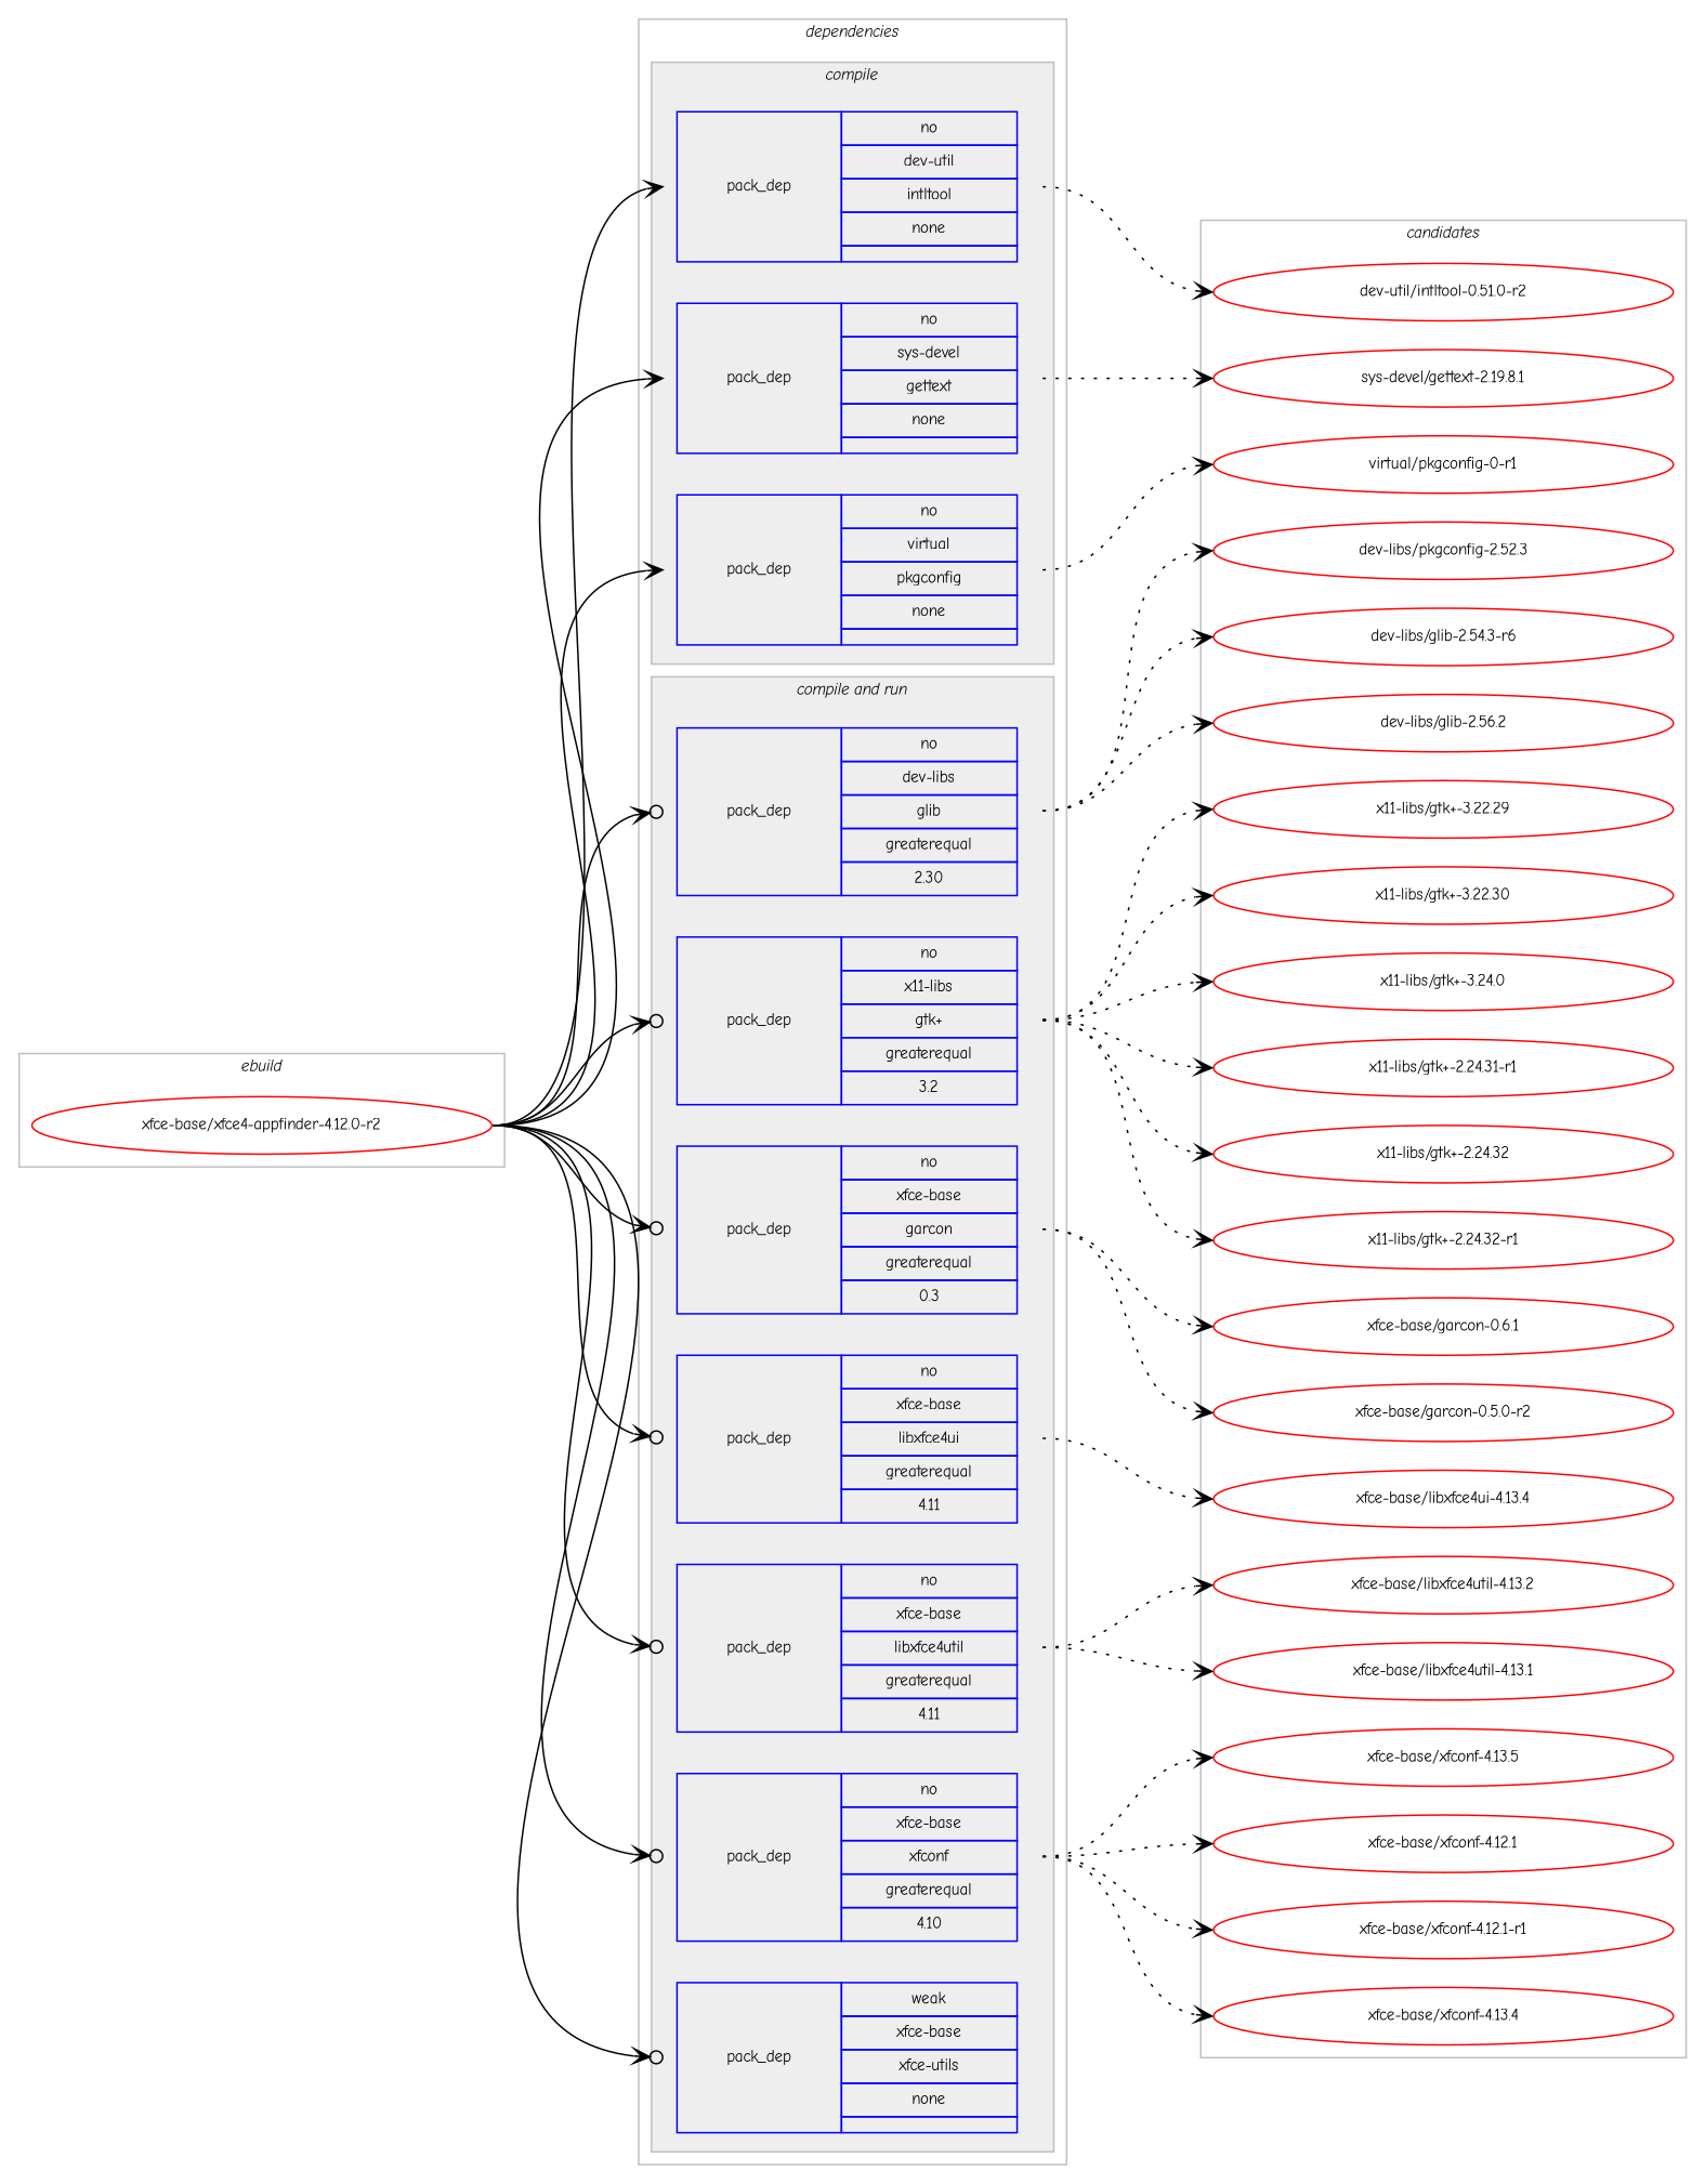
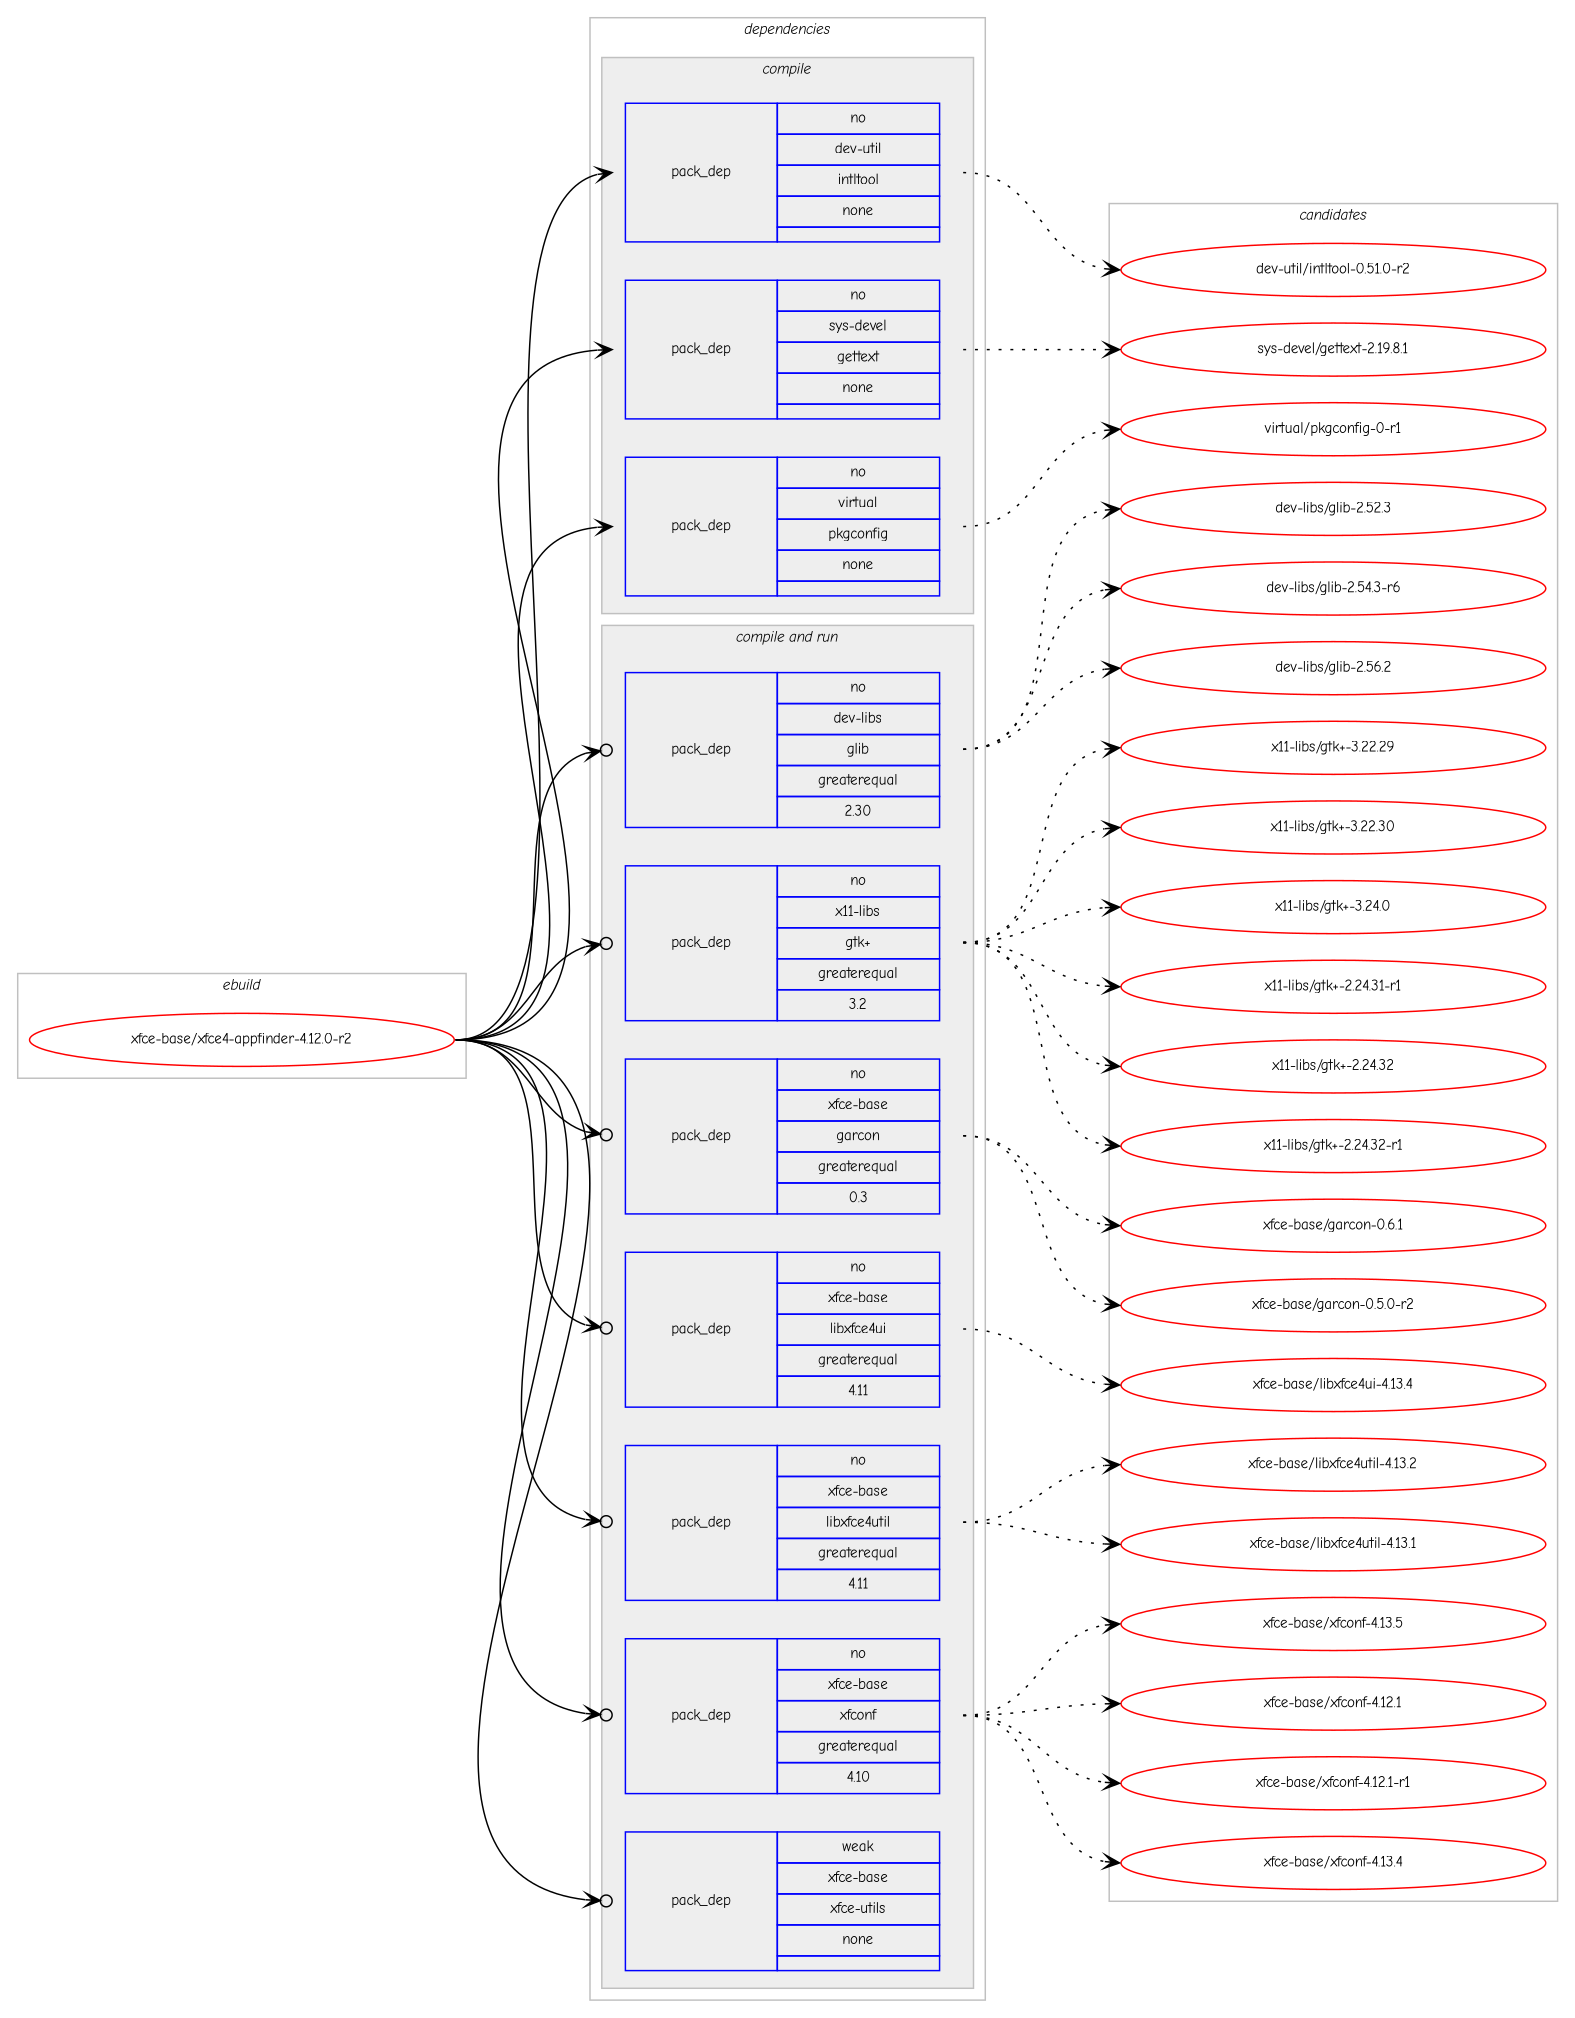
  digraph {
    compound=true
    concentrate=true
    fontname="Comic Neue"
    fontsize=10
    newrank=true
    rankdir=LR
    ranksep=1.5
    node [color=red fontname="Comic Neue" fontsize=10]
    edge [arrowhead=vee fontname="Comic Neue" headport=w style=dotted tailport=e weight=100]
    n1 [label="xfce-base/xfce4-appfinder-4.12.0-r2" width=4]
    n2 [color=blue label=<<TABLE BORDER="0" CELLBORDER="1" CELLSPACING="0" CELLPADDING="4" WIDTH="220"><TR><TD ROWSPAN="6" CELLPADDING="30">pack_dep</TD></TR><TR><TD WIDTH="110">no</TD></TR><TR><TD>dev-util</TD></TR><TR><TD>intltool</TD></TR><TR><TD>none</TD></TR><TR><TD></TD></TR></TABLE>> shape=none]
    n3 [color=blue label=<<TABLE BORDER="0" CELLBORDER="1" CELLSPACING="0" CELLPADDING="4" WIDTH="220"><TR><TD ROWSPAN="6" CELLPADDING="30">pack_dep</TD></TR><TR><TD WIDTH="110">no</TD></TR><TR><TD>sys-devel</TD></TR><TR><TD>gettext</TD></TR><TR><TD>none</TD></TR><TR><TD></TD></TR></TABLE>> shape=none]
    n4 [color=blue label=<<TABLE BORDER="0" CELLBORDER="1" CELLSPACING="0" CELLPADDING="4" WIDTH="220"><TR><TD ROWSPAN="6" CELLPADDING="30">pack_dep</TD></TR><TR><TD WIDTH="110">no</TD></TR><TR><TD>virtual</TD></TR><TR><TD>pkgconfig</TD></TR><TR><TD>none</TD></TR><TR><TD></TD></TR></TABLE>> shape=none]
    n5 [color=blue label=<<TABLE BORDER="0" CELLBORDER="1" CELLSPACING="0" CELLPADDING="4" WIDTH="220"><TR><TD ROWSPAN="6" CELLPADDING="30">pack_dep</TD></TR><TR><TD WIDTH="110">no</TD></TR><TR><TD>dev-libs</TD></TR><TR><TD>glib</TD></TR><TR><TD>greaterequal</TD></TR><TR><TD>2.30</TD></TR></TABLE>> shape=none]
    n6 [color=blue label=<<TABLE BORDER="0" CELLBORDER="1" CELLSPACING="0" CELLPADDING="4" WIDTH="220"><TR><TD ROWSPAN="6" CELLPADDING="30">pack_dep</TD></TR><TR><TD WIDTH="110">no</TD></TR><TR><TD>x11-libs</TD></TR><TR><TD>gtk+</TD></TR><TR><TD>greaterequal</TD></TR><TR><TD>3.2</TD></TR></TABLE>> shape=none]
    n7 [color=blue label=<<TABLE BORDER="0" CELLBORDER="1" CELLSPACING="0" CELLPADDING="4" WIDTH="220"><TR><TD ROWSPAN="6" CELLPADDING="30">pack_dep</TD></TR><TR><TD WIDTH="110">no</TD></TR><TR><TD>xfce-base</TD></TR><TR><TD>garcon</TD></TR><TR><TD>greaterequal</TD></TR><TR><TD>0.3</TD></TR></TABLE>> shape=none]
    n8 [color=blue label=<<TABLE BORDER="0" CELLBORDER="1" CELLSPACING="0" CELLPADDING="4" WIDTH="220"><TR><TD ROWSPAN="6" CELLPADDING="30">pack_dep</TD></TR><TR><TD WIDTH="110">no</TD></TR><TR><TD>xfce-base</TD></TR><TR><TD>libxfce4ui</TD></TR><TR><TD>greaterequal</TD></TR><TR><TD>4.11</TD></TR></TABLE>> shape=none]
    n9 [color=blue label=<<TABLE BORDER="0" CELLBORDER="1" CELLSPACING="0" CELLPADDING="4" WIDTH="220"><TR><TD ROWSPAN="6" CELLPADDING="30">pack_dep</TD></TR><TR><TD WIDTH="110">no</TD></TR><TR><TD>xfce-base</TD></TR><TR><TD>libxfce4util</TD></TR><TR><TD>greaterequal</TD></TR><TR><TD>4.11</TD></TR></TABLE>> shape=none]
    n10 [color=blue label=<<TABLE BORDER="0" CELLBORDER="1" CELLSPACING="0" CELLPADDING="4" WIDTH="220"><TR><TD ROWSPAN="6" CELLPADDING="30">pack_dep</TD></TR><TR><TD WIDTH="110">no</TD></TR><TR><TD>xfce-base</TD></TR><TR><TD>xfconf</TD></TR><TR><TD>greaterequal</TD></TR><TR><TD>4.10</TD></TR></TABLE>> shape=none]
    n11 [color=blue label=<<TABLE BORDER="0" CELLBORDER="1" CELLSPACING="0" CELLPADDING="4" WIDTH="220"><TR><TD ROWSPAN="6" CELLPADDING="30">pack_dep</TD></TR><TR><TD WIDTH="110">weak</TD></TR><TR><TD>xfce-base</TD></TR><TR><TD>xfce-utils</TD></TR><TR><TD>none</TD></TR><TR><TD></TD></TR></TABLE>> shape=none]
    n12 [label="dev-util/intltool-0.51.0-r2" width=4]
    n13 [label="sys-devel/gettext-2.19.8.1" width=4]
    n14 [label="virtual/pkgconfig-0-r1" width=4]
-   n15 [label="dev-libs/pkgconfig-2.52.3" width=4]
+   n15 [label="dev-libs/glib-2.52.3" width=4]
    n16 [label="dev-libs/glib-2.54.3-r6" width=4]
    n17 [label="dev-libs/glib-2.56.2" width=4]
    n18 [label="x11-libs/gtk+-2.24.31-r1" width=4]
    n19 [label="x11-libs/gtk+-2.24.32" width=4]
    n20 [label="x11-libs/gtk+-2.24.32-r1" width=4]
    n21 [label="x11-libs/gtk+-3.22.29" width=4]
    n22 [label="x11-libs/gtk+-3.22.30" width=4]
    n23 [label="x11-libs/gtk+-3.24.0" width=4]
    n24 [label="xfce-base/libxfce4ui-4.13.4" width=4]
    n25 [label="xfce-base/garcon-0.5.0-r2" width=4]
    n26 [label="xfce-base/garcon-0.6.1" width=4]
    n27 [label="xfce-base/libxfce4util-4.13.1" width=4]
    n28 [label="xfce-base/libxfce4util-4.13.2" width=4]
    n29 [label="xfce-base/xfconf-4.12.1" width=4]
    n30 [label="xfce-base/xfconf-4.12.1-r1" width=4]
    n31 [label="xfce-base/xfconf-4.13.4" width=4]
    n32 [label="xfce-base/xfconf-4.13.5" width=4]
    subgraph cluster_1 {
      color=gray
      label=<<i>ebuild</i>>
      rank=same
      n1
    }
    subgraph cluster_2 {
      color=gray
      label=<<i>dependencies</i>>
      subgraph cluster_3 {
        color=gray
        fillcolor="#eeeeee"
        label=<<i>compile</i>>
        style=filled
        subgraph sub_4 {
          color=gray
          fillcolor="#eeeeee"
          label=<<i>compile</i>>
          style=filled
          n2
        }
        subgraph sub_5 {
          color=gray
          fillcolor="#eeeeee"
          label=<<i>compile</i>>
          style=filled
          n3
        }
        subgraph sub_6 {
          color=gray
          fillcolor="#eeeeee"
          label=<<i>compile</i>>
          style=filled
          n4
        }
      }
      subgraph cluster_7 {
        color=gray
        fillcolor="#eeeeee"
        label=<<i>compile and run</i>>
        style=filled
        subgraph sub_8 {
          color=gray
          fillcolor="#eeeeee"
          label=<<i>compile and run</i>>
          style=filled
          n5
        }
        subgraph sub_9 {
          color=gray
          fillcolor="#eeeeee"
          label=<<i>compile and run</i>>
          style=filled
          n6
        }
        subgraph sub_10 {
          color=gray
          fillcolor="#eeeeee"
          label=<<i>compile and run</i>>
          style=filled
          n7
        }
        subgraph sub_11 {
          color=gray
          fillcolor="#eeeeee"
          label=<<i>compile and run</i>>
          style=filled
          n8
        }
        subgraph sub_12 {
          color=gray
          fillcolor="#eeeeee"
          label=<<i>compile and run</i>>
          style=filled
          n9
        }
        subgraph sub_13 {
          color=gray
          fillcolor="#eeeeee"
          label=<<i>compile and run</i>>
          style=filled
          n10
        }
        subgraph sub_14 {
          color=gray
          fillcolor="#eeeeee"
          label=<<i>compile and run</i>>
          style=filled
          n11
        }
      }
      subgraph cluster_15 {
        color=gray
        fillcolor="#eeeeee"
        label=<<i>run</i>>
        style=filled
      }
    }
    subgraph cluster_16 {
      color=gray
      label=<<i>candidates</i>>
      rank=same
      subgraph sub_17 {
        color=black
        label=<<i>candidates</i>>
        nodesep=1
        rank=same
        n12
      }
      subgraph sub_18 {
        color=black
        label=<<i>candidates</i>>
        nodesep=1
        rank=same
        n13
      }
      subgraph sub_19 {
        color=black
        label=<<i>candidates</i>>
        nodesep=1
        rank=same
        n14
      }
      subgraph sub_20 {
        color=black
        label=<<i>candidates</i>>
        nodesep=1
        rank=same
        n15
        n16
        n17
      }
      subgraph sub_21 {
        color=black
        label=<<i>candidates</i>>
        nodesep=1
        rank=same
        n18
        n19
        n20
        n21
        n22
        n23
      }
      subgraph sub_22 {
        color=black
        label=<<i>candidates</i>>
        nodesep=1
        rank=same
        n24
      }
      subgraph sub_23 {
        color=black
        label=<<i>candidates</i>>
        nodesep=1
        rank=same
        n25
        n26
      }
      subgraph sub_24 {
        color=black
        label=<<i>candidates</i>>
        nodesep=1
        rank=same
        n27
        n28
      }
      subgraph sub_25 {
        color=black
        label=<<i>candidates</i>>
        nodesep=1
        rank=same
        n29
        n30
        n31
        n32
      }
      subgraph sub_26 {
        color=black
        label=<<i>candidates</i>>
        nodesep=1
        rank=same
      }
    }
    n1 -> n2 [style=solid weight=20]
    n1 -> n3 [style=solid weight=20]
    n1 -> n4 [style=solid weight=20]
    n1 -> n5 [arrowhead=odotvee style=solid weight=20]
    n1 -> n6 [arrowhead=odotvee style=solid weight=20]
    n1 -> n7 [arrowhead=odotvee style=solid weight=20]
    n1 -> n8 [arrowhead=odotvee style=solid weight=20]
    n1 -> n9 [arrowhead=odotvee style=solid weight=20]
    n1 -> n10 [arrowhead=odotvee style=solid weight=20]
    n1 -> n11 [arrowhead=odotvee style=solid weight=20]
    n2 -> n12
    n3 -> n13
    n4 -> n14
    n5 -> n15
    n5 -> n16
    n5 -> n17
    n6 -> n18
    n6 -> n19
    n6 -> n20
    n6 -> n21
    n6 -> n22
    n6 -> n23
    n7 -> n25
    n7 -> n26
    n8 -> n24
    n9 -> n27
    n9 -> n28
    n10 -> n29
    n10 -> n30
    n10 -> n31
    n10 -> n32
  }
